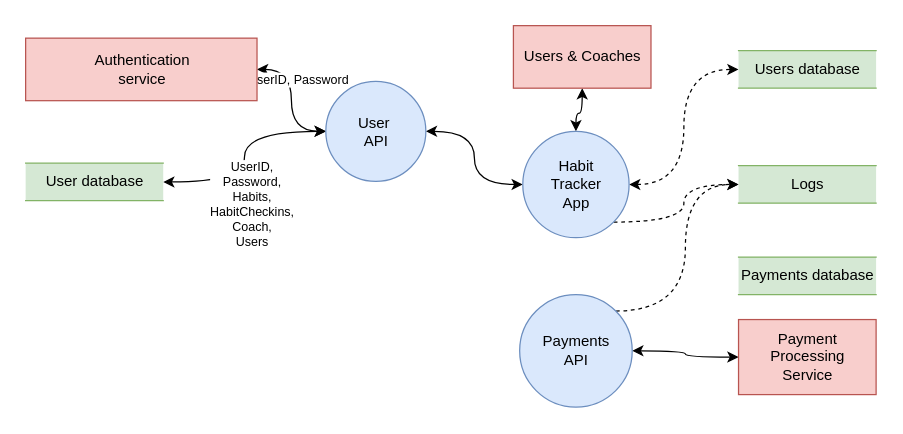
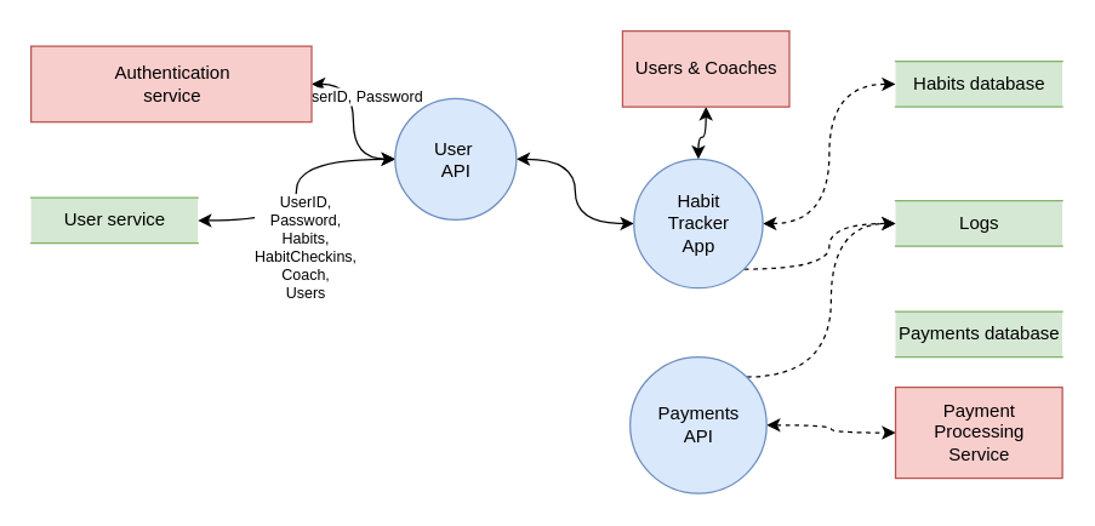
  <mxCell id="0" style=";html=1;" />
  <mxCell id="1" style=";html=1;" parent="0" />
  <mxCell id="2" style="edgeStyle=orthogonalEdgeStyle;orthogonalLoop=1;jettySize=auto;html=1;startArrow=classic;startFill=1;curved=1;" edge="1" parent="1" source="3" target="7"><mxGeometry relative="1" as="geometry" /></mxCell>
  <mxCell id="3" value="Users &amp;amp; Coaches" style="html=1;dashed=0;whitespace=wrap;fillColor=#f8cecc;strokeColor=#b85450;" vertex="1" parent="1"><mxGeometry x="410" y="20" width="110" height="50" as="geometry" /></mxCell>
  <mxCell id="4" style="edgeStyle=orthogonalEdgeStyle;orthogonalLoop=1;jettySize=auto;html=1;startArrow=classic;startFill=1;curved=1;" edge="1" parent="1" source="7" target="12"><mxGeometry relative="1" as="geometry" /></mxCell>
  <mxCell id="5" style="edgeStyle=orthogonalEdgeStyle;orthogonalLoop=1;jettySize=auto;html=1;startArrow=classic;startFill=1;curved=1;entryX=0;entryY=0.5;entryDx=0;entryDy=0;dashed=1;" edge="1" parent="1" source="7" target="15"><mxGeometry relative="1" as="geometry" /></mxCell>
  <mxCell id="6" style="edgeStyle=orthogonalEdgeStyle;curved=1;orthogonalLoop=1;jettySize=auto;html=1;startArrow=none;startFill=0;dashed=1;exitX=1;exitY=1;exitDx=0;exitDy=0;" edge="1" parent="1" source="7" target="16"><mxGeometry relative="1" as="geometry" /></mxCell>
  <mxCell id="7" value="Habit &lt;br&gt;Tracker &lt;br&gt;App&lt;br&gt;" style="shape=ellipse;html=1;dashed=0;whitespace=wrap;aspect=fixed;perimeter=ellipsePerimeter;fillColor=#dae8fc;strokeColor=#6c8ebf;" vertex="1" parent="1"><mxGeometry x="417.5" y="104.5" width="85" height="85" as="geometry" /></mxCell>
  <mxCell id="8" style="edgeStyle=orthogonalEdgeStyle;orthogonalLoop=1;jettySize=auto;html=1;startArrow=classic;startFill=1;curved=1;" edge="1" parent="1" source="12" target="14"><mxGeometry relative="1" as="geometry"><mxPoint x="190" y="142.5" as="targetPoint" /></mxGeometry></mxCell>
  <mxCell id="9" value="UserID, &lt;br style=&quot;font-size: 10px;&quot;&gt;Password, &lt;br style=&quot;font-size: 10px;&quot;&gt;Habits,&lt;br style=&quot;font-size: 10px;&quot;&gt;HabitCheckins,&lt;br style=&quot;font-size: 10px;&quot;&gt;Coach,&lt;br style=&quot;font-size: 10px;&quot;&gt;Users&lt;br style=&quot;font-size: 10px;&quot;&gt;" style="text;html=1;resizable=0;points=[];align=center;verticalAlign=middle;labelBackgroundColor=#ffffff;fontSize=10;" vertex="1" connectable="0" parent="8"><mxGeometry x="0.412" y="-6" relative="1" as="geometry"><mxPoint x="20" y="23" as="offset" /></mxGeometry></mxCell>
  <mxCell id="10" style="edgeStyle=orthogonalEdgeStyle;orthogonalLoop=1;jettySize=auto;html=1;startArrow=classic;startFill=1;curved=1;" edge="1" parent="1" source="12" target="13"><mxGeometry relative="1" as="geometry" /></mxCell>
  <mxCell id="11" value="UserID, Password&lt;br style=&quot;font-size: 10px;&quot;&gt;" style="text;html=1;resizable=0;points=[];align=center;verticalAlign=middle;labelBackgroundColor=#ffffff;fontSize=10;" vertex="1" connectable="0" parent="10"><mxGeometry x="0.204" y="3" relative="1" as="geometry"><mxPoint x="8" y="-7" as="offset" /></mxGeometry></mxCell>
  <mxCell id="12" value="User&amp;nbsp;&lt;br&gt;API" style="shape=ellipse;html=1;dashed=0;whitespace=wrap;aspect=fixed;perimeter=ellipsePerimeter;fillColor=#dae8fc;strokeColor=#6c8ebf;" vertex="1" parent="1"><mxGeometry x="260" y="64.5" width="80" height="80" as="geometry" /></mxCell>
  <mxCell id="13" value="Authentication &lt;br&gt;service" style="html=1;dashed=0;whitespace=wrap;fillColor=#f8cecc;strokeColor=#b85450;" vertex="1" parent="1"><mxGeometry x="20" y="30" width="185" height="50" as="geometry" /></mxCell>
- <mxCell id="14" value="User database" style="html=1;dashed=0;whitespace=wrap;shape=partialRectangle;right=0;left=0;fillColor=#d5e8d4;strokeColor=#82b366;" vertex="1" parent="1"><mxGeometry x="20" y="130" width="110" height="30" as="geometry" /></mxCell>
- <mxCell id="15" value="Users database" style="html=1;dashed=0;whitespace=wrap;shape=partialRectangle;right=0;left=0;fillColor=#d5e8d4;strokeColor=#82b366;" vertex="1" parent="1"><mxGeometry x="590" y="40" width="110" height="30" as="geometry" /></mxCell>
+ <mxCell id="14" value="User service" style="html=1;dashed=0;whitespace=wrap;shape=partialRectangle;right=0;left=0;fillColor=#d5e8d4;strokeColor=#82b366;" vertex="1" parent="1"><mxGeometry x="20" y="130" width="110" height="30" as="geometry" /></mxCell>
+ <mxCell id="15" value="Habits database" style="html=1;dashed=0;whitespace=wrap;shape=partialRectangle;right=0;left=0;fillColor=#d5e8d4;strokeColor=#82b366;" vertex="1" parent="1"><mxGeometry x="590" y="40" width="110" height="30" as="geometry" /></mxCell>
  <mxCell id="16" value="Logs" style="html=1;dashed=0;whitespace=wrap;shape=partialRectangle;right=0;left=0;fillColor=#d5e8d4;strokeColor=#82b366;" vertex="1" parent="1"><mxGeometry x="590" y="132" width="110" height="30" as="geometry" /></mxCell>
  <mxCell id="17" style="edgeStyle=orthogonalEdgeStyle;curved=1;orthogonalLoop=1;jettySize=auto;html=1;startArrow=none;startFill=0;entryX=0;entryY=0.5;entryDx=0;entryDy=0;dashed=1;exitX=1;exitY=0;exitDx=0;exitDy=0;" edge="1" parent="1" source="19" target="16"><mxGeometry relative="1" as="geometry" /></mxCell>
- <mxCell id="18" style="edgeStyle=orthogonalEdgeStyle;curved=1;orthogonalLoop=1;jettySize=auto;html=1;startArrow=classic;startFill=1;" edge="1" parent="1" source="19" target="21"><mxGeometry relative="1" as="geometry" /></mxCell>
+ <mxCell id="18" style="edgeStyle=orthogonalEdgeStyle;curved=1;orthogonalLoop=1;jettySize=auto;html=1;startArrow=classic;startFill=1;dashed=1;" edge="1" parent="1" source="19" target="21"><mxGeometry relative="1" as="geometry" /></mxCell>
  <mxCell id="19" value="Payments &lt;br&gt;API" style="shape=ellipse;html=1;dashed=0;whitespace=wrap;perimeter=ellipsePerimeter;fillColor=#dae8fc;strokeColor=#6c8ebf;" vertex="1" parent="1"><mxGeometry x="415" y="235" width="90" height="90" as="geometry" /></mxCell>
  <mxCell id="20" value="Payments database" style="html=1;dashed=0;whitespace=wrap;shape=partialRectangle;right=0;left=0;fillColor=#d5e8d4;strokeColor=#82b366;" vertex="1" parent="1"><mxGeometry x="590" y="205" width="110" height="30" as="geometry" /></mxCell>
  <mxCell id="21" value="Payment &lt;br&gt;Processing &lt;br&gt;Service" style="html=1;dashed=0;whitespace=wrap;fillColor=#f8cecc;strokeColor=#b85450;" vertex="1" parent="1"><mxGeometry x="590" y="255" width="110" height="60" as="geometry" /></mxCell>
